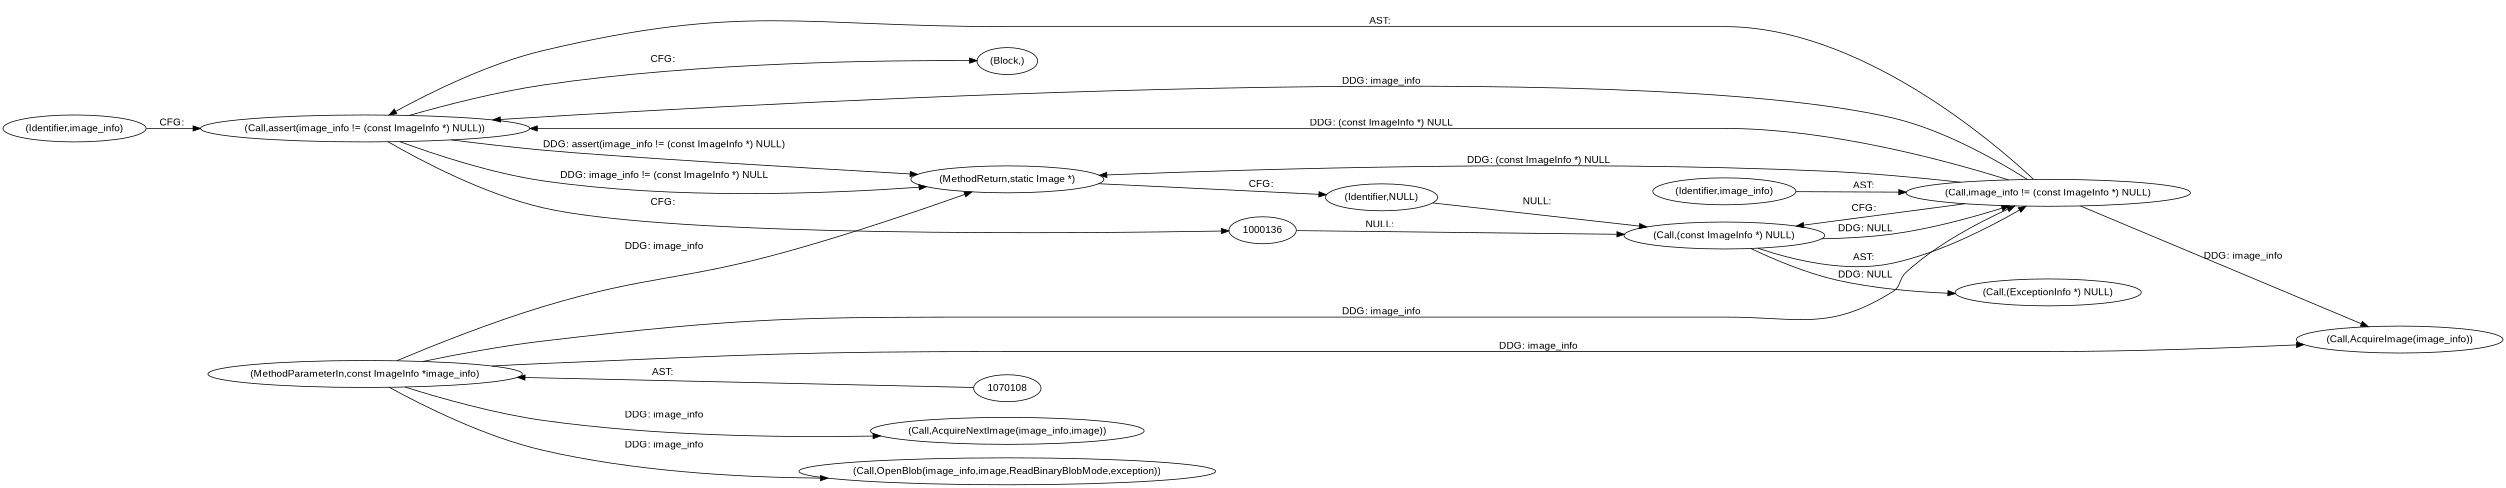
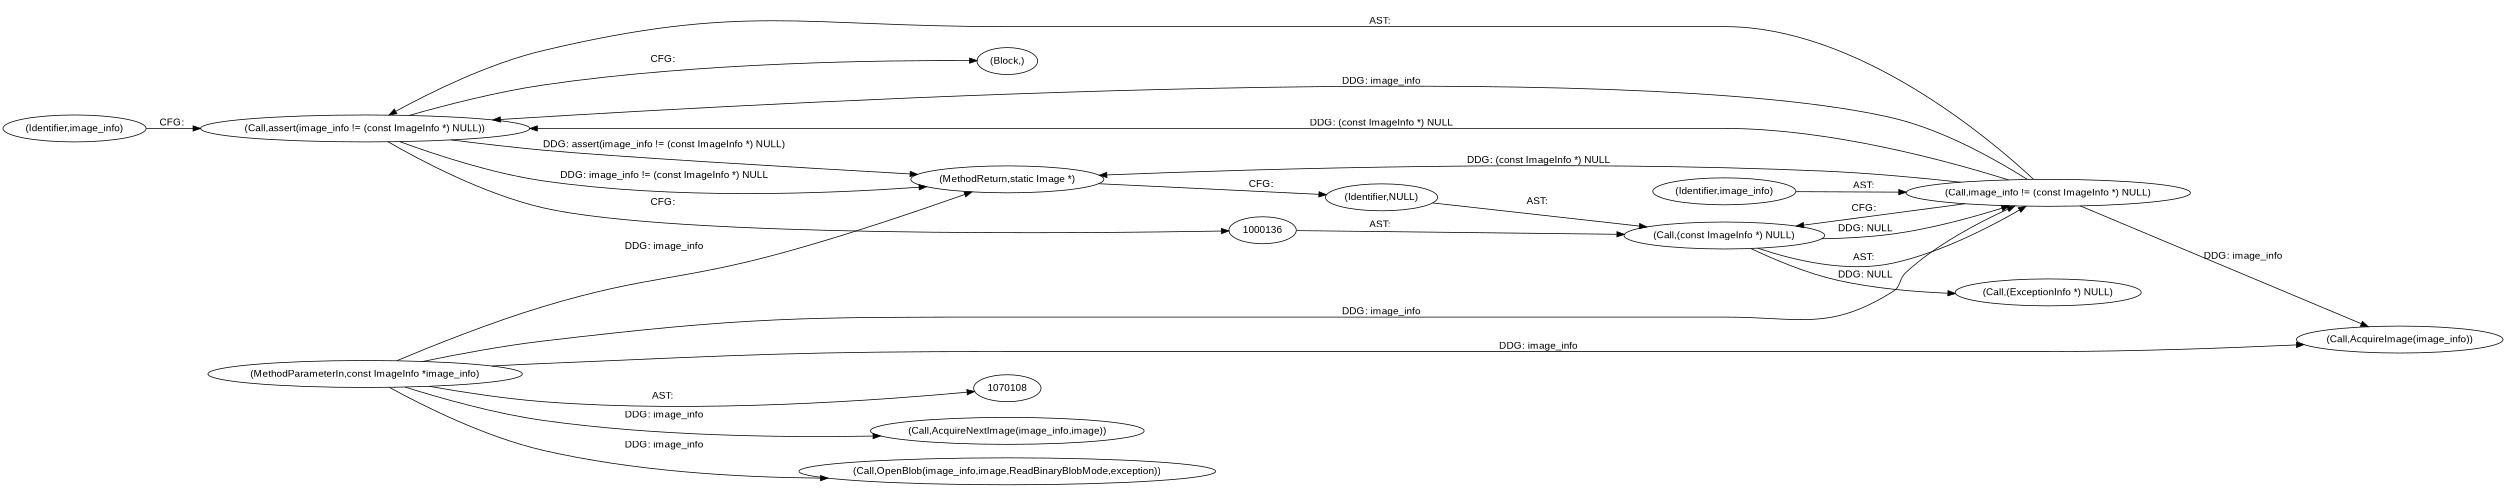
  digraph {
    fontname="Liberation Sans"
    rankdir=LR
    node [fontname="Liberation Sans"]
    edge [fontname="Liberation Sans"]
    n1 [label="(Call,assert(image_info != (const ImageInfo *) NULL))"]
    n2 [label="(MethodReturn,static Image *)"]
    n3 [label="(Block,)"]
    1000136
    n5 [label="(Call,image_info != (const ImageInfo *) NULL)"]
    n6 [label="(Call,(const ImageInfo *) NULL)"]
    n7 [label="(Call,AcquireImage(image_info))"]
    n8 [label="(Identifier,NULL)"]
    n9 [label="(Call,(ExceptionInfo *) NULL)"]
    n10 [label="(MethodParameterIn,const ImageInfo *image_info)"]
    n11 [label="(Call,AcquireNextImage(image_info,image))"]
    n12 [label="(Call,OpenBlob(image_info,image,ReadBinaryBlobMode,exception))"]
    n13 [label=1070108]
    n14 [label="(Identifier,image_info)"]
    n15 [label="(Identifier,image_info)"]
    n1 -> n2 [label="DDG: assert(image_info != (const ImageInfo *) NULL)"]
    n1 -> n2 [label="DDG: image_info != (const ImageInfo *) NULL"]
    n1 -> n3 [label="CFG: "]
    n1 -> 1000136 [label="CFG: "]
    n2 -> n8 [label="CFG: "]
-   1000136 -> n6 [label="NULL: "]
+   1000136 -> n6 [label="AST: "]
    n5 -> n1 [label="AST: "]
    n5 -> n1 [label="DDG: image_info"]
    n5 -> n1 [label="DDG: (const ImageInfo *) NULL"]
    n5 -> n2 [label="DDG: (const ImageInfo *) NULL"]
    n5 -> n6 [label="CFG: "]
    n5 -> n7 [label="DDG: image_info"]
    n6 -> n5 [label="AST: "]
    n6 -> n5 [label="DDG: NULL"]
    n6 -> n9 [label="DDG: NULL"]
-   n8 -> n6 [label="NULL: "]
+   n8 -> n6 [label="AST: "]
    n10 -> n2 [label="DDG: image_info"]
    n10 -> n5 [label="DDG: image_info"]
    n10 -> n7 [label="DDG: image_info"]
    n10 -> n11 [label="DDG: image_info"]
    n10 -> n12 [label="DDG: image_info"]
-   n13 -> n10 [label="AST: "]
+   n10 -> n13 [label="AST: "]
    n14 -> n1 [label="CFG: "]
    n15 -> n5 [label="AST: "]
  }
